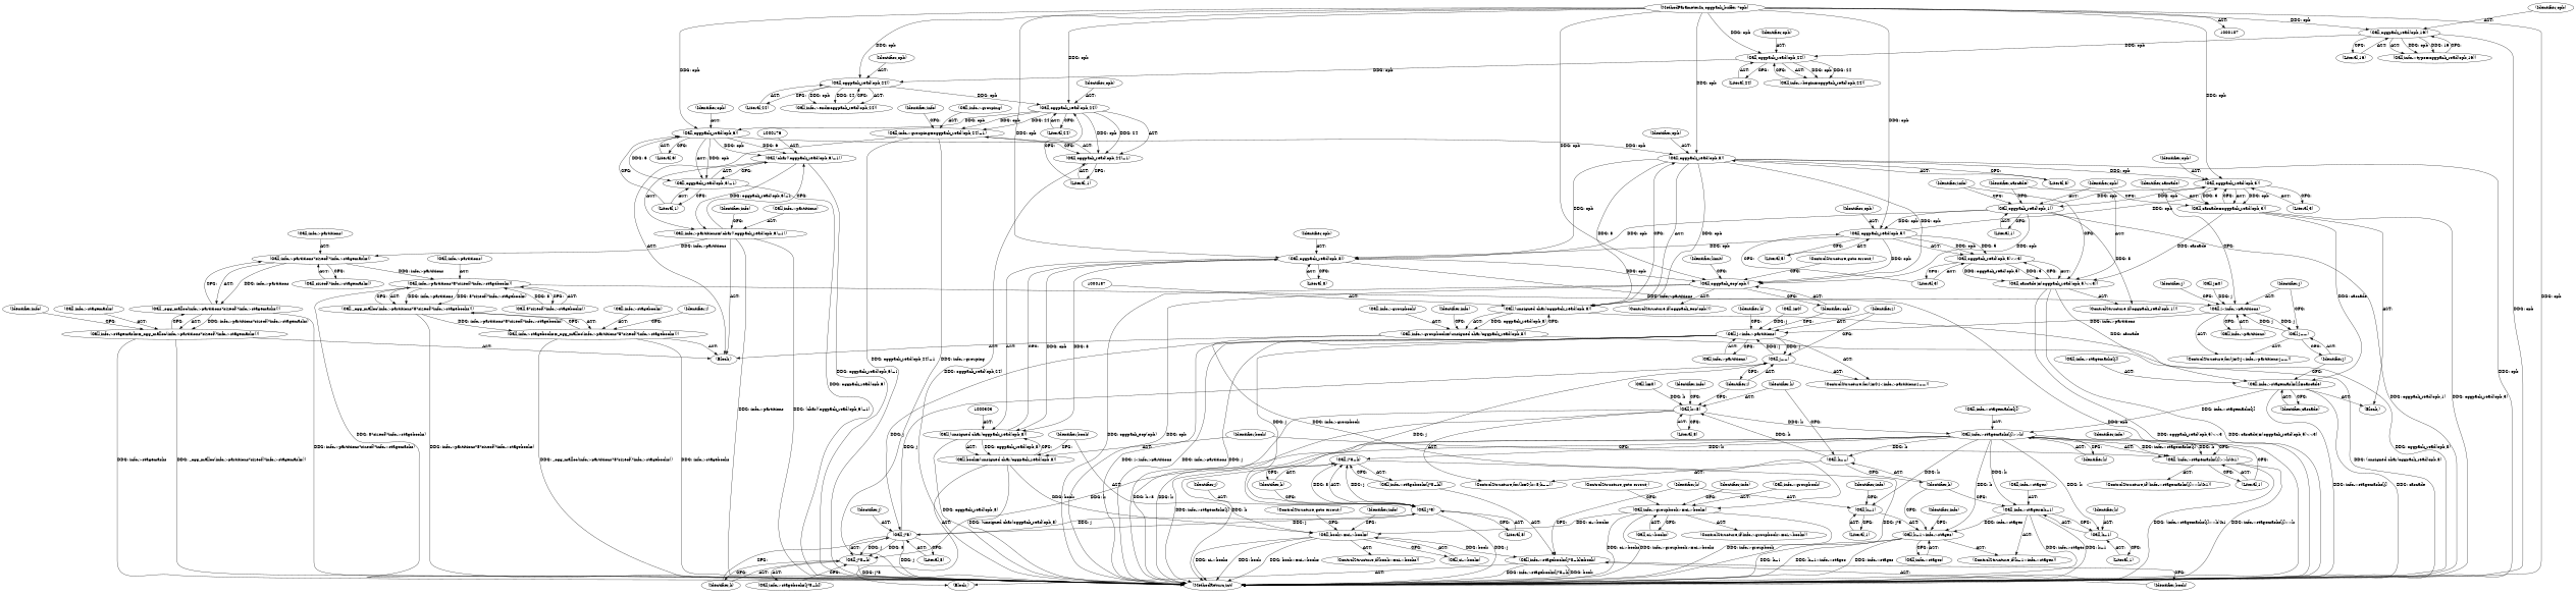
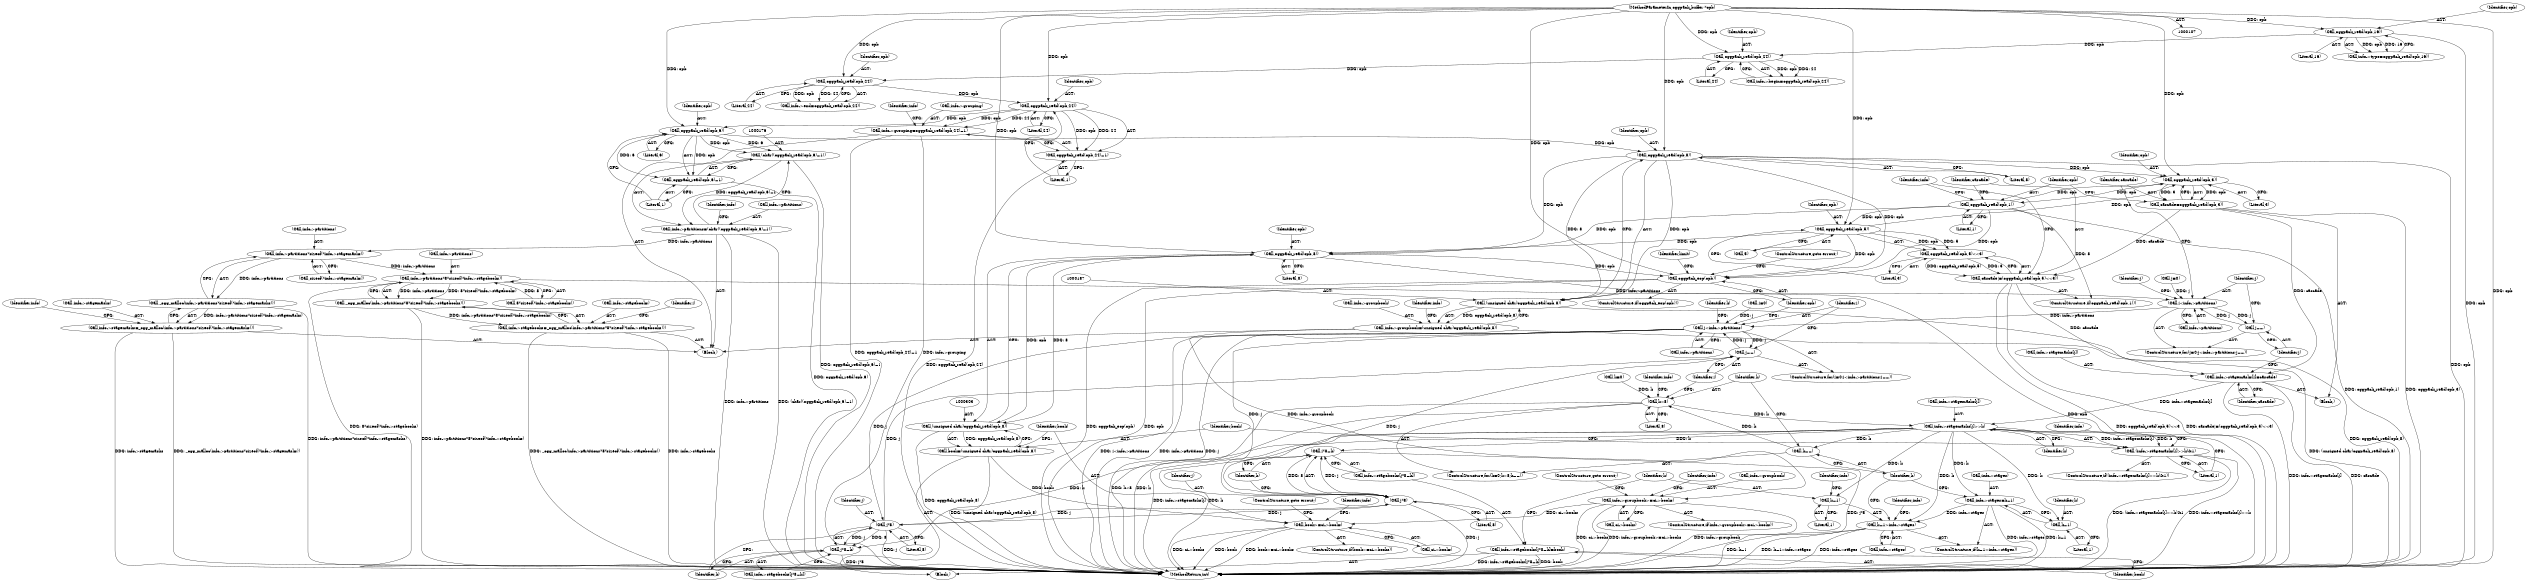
  digraph {
    n1 [label="(Call,oggpack_read(opb,24))"]
    n2 [label="(Call,info->grouping=oggpack_read(opb,24)+1)"]
    n3 [label="(Call,oggpack_read(opb,24)+1)"]
    n4 [label="(Call,oggpack_read(opb,6))"]
    n5 [label="(Literal,24)"]
    n6 [label="(MethodReturn,int)"]
    n7 [label="(Block,)"]
    n8 [label="(Literal,1)"]
    n9 [label="(Call,oggpack_read(opb,8))"]
    n10 [label="(Call,(char)(oggpack_read(opb,6)+1))"]
    n11 [label="(Call,oggpack_read(opb,6)+1)"]
    n12 [label="(Literal,6)"]
    n13 [label="(Call,oggpack_read(opb,24))"]
    n14 [label="(Literal,24)"]
    n15 [label="(Call,info->end=oggpack_read(opb,24))"]
    n16 [label="(Call,oggpack_read(opb,24))"]
    n17 [label="(Literal,24)"]
    n18 [label="(Call,info->begin=oggpack_read(opb,24))"]
    n19 [label="(Call,oggpack_read(opb,16))"]
    n20 [label="(Call,info->type=oggpack_read(opb,16))"]
    n21 [label="(Literal,16)"]
    n22 [label="(MethodParameterIn,oggpack_buffer *opb)"]
    n23 [label="(Call,oggpack_read(opb,3))"]
    n24 [label="(Call,oggpack_read(opb,5))"]
    n25 [label="(Call,oggpack_read(opb,8))"]
    n26 [label="(Call,oggpack_eop(opb))"]
    1000107
    n28 [label="(Call,(unsigned char)oggpack_read(opb,8))"]
    n29 [label="(Literal,8)"]
    n30 [label="(Call,oggpack_read(opb,1))"]
    n31 [label="(Call,cascade=oggpack_read(opb,3))"]
    n32 [label="(Literal,3)"]
    n33 [label="(ControlStructure,if(oggpack_read(opb,1)))"]
    n34 [label="(Literal,1)"]
    n35 [label="(Call,oggpack_read(opb,5)<<3)"]
-   n36 [label="(Literal,5)"]
+   n36 [label="(Call,5)"]
    n37 [label="(Call,(unsigned char)oggpack_read(opb,8))"]
    n38 [label="(Literal,8)"]
    n39 [label="(Identifier,opb)"]
    n40 [label="(ControlStructure,if(oggpack_eop(opb)))"]
    n41 [label="(Call,info->partitions=(char)(oggpack_read(opb,6)+1))"]
    n42 [label="(Literal,1)"]
    n43 [label="(Call,info->partitions*sizeof(*info->stagemasks))"]
    n44 [label="(Call,_ogg_malloc(info->partitions*sizeof(*info->stagemasks)))"]
    n45 [label="(Call,info->partitions*8*sizeof(*info->stagebooks))"]
    n46 [label="(Call,sizeof(*info->stagemasks))"]
    n47 [label="(Call,info->stagemasks=_ogg_malloc(info->partitions*sizeof(*info->stagemasks)))"]
    n48 [label="(Call,_ogg_malloc(info->partitions*8*sizeof(*info->stagebooks)))"]
    n49 [label="(Call,j<info->partitions)"]
    n50 [label="(Call,8*sizeof(*info->stagebooks))"]
    n51 [label="(Call,info->stagebooks=_ogg_malloc(info->partitions*8*sizeof(*info->stagebooks)))"]
    n52 [label="(Call,j++)"]
    n53 [label="(Call,j<info->partitions)"]
    n54 [label="(ControlStructure,for(j=0;j<info->partitions;j++))"]
    n55 [label="(Call,info->partitions)"]
    n56 [label="(Identifier,j)"]
    n57 [label="(Call,j++)"]
    n58 [label="(Call,j*8)"]
    n59 [label="(Call,j*8)"]
    n60 [label="(ControlStructure,for(j=0;j<info->partitions;j++))"]
    n61 [label="(Call,info->partitions)"]
    n62 [label="(Call,info->stagemasks[j]=cascade)"]
    n63 [label="(Identifier,j)"]
    n64 [label="(Call,j*8+k)"]
    n65 [label="(Literal,8)"]
    n66 [label="(Call,j*8+k)"]
    n67 [label="(Literal,8)"]
    n68 [label="(Call,k<8)"]
    n69 [label="(Call,info->stagebooks[j*8+k])"]
    n70 [label="(Identifier,k)"]
    n71 [label="(Call,info->stagebooks[j*8+k]=book)"]
    n72 [label="(Call,info->stagebooks[j*8+k])"]
    n73 [label="(Identifier,k)"]
    n74 [label="(Call,info->groupbook=(unsigned char)oggpack_read(opb,8))"]
    n75 [label="(Call,info->groupbook>=ci->books)"]
    n76 [label="(Call,book>=ci->books)"]
    n77 [label="(Call,ci->books)"]
    n78 [label="(ControlStructure,if(info->groupbook>=ci->books))"]
    n79 [label="(Call,ci->books)"]
    n80 [label="(ControlStructure,if(book>=ci->books))"]
    n81 [label="(Identifier,book)"]
    n82 [label="(Block,)"]
    n83 [label="(Call,cascade|=(oggpack_read(opb,5)<<3))"]
    n84 [label="(Block,)"]
    n85 [label="(Call,info->stagemasks[j]>>k)"]
    n86 [label="(Identifier,cascade)"]
    n87 [label="(Literal,3)"]
    n88 [label="(Call,k++)"]
    n89 [label="(Call,(info->stagemasks[j]>>k)&1)"]
    n90 [label="(Call,k+1>info->stages)"]
    n91 [label="(Call,k+1)"]
    n92 [label="(Call,info->stages=k+1)"]
    n93 [label="(Call,k+1)"]
    n94 [label="(Identifier,k)"]
    n95 [label="(ControlStructure,for(k=0;k<8;k++))"]
    n96 [label="(Identifier,k)"]
    n97 [label="(ControlStructure,if((info->stagemasks[j]>>k)&1))"]
    n98 [label="(Literal,1)"]
    n99 [label="(ControlStructure,if(k+1>info->stages))"]
    n100 [label="(Call,info->stages)"]
    n101 [label="(Literal,1)"]
    n102 [label="(Literal,1)"]
    n103 [label="(Literal,8)"]
    n104 [label="(Call,book=(unsigned char)oggpack_read(opb,8))"]
    n105 [label="(Identifier,opb)"]
    n106 [label="(Call,info->stagebooks)"]
    n107 [label="(Identifier,j)"]
    n108 [label="(Identifier,opb)"]
    n109 [label="(Identifier,j)"]
    n110 [label="(Identifier,limit)"]
    n111 [label="(Identifier,info)"]
    n112 [label="(Call,info->partitions)"]
    n113 [label="(Identifier,j)"]
    n114 [label="(Identifier,opb)"]
    n115 [label="(Identifier,j)"]
    n116 [label="(Identifier,info)"]
    n117 [label="(Call,info->groupbook)"]
    n118 [label="(Identifier,info)"]
    n119 [label="(Identifier,info)"]
    n120 [label="(ControlStructure,goto errout;)"]
    n121 [label="(Identifier,info)"]
    n122 [label="(Identifier,info)"]
    n123 [label="(Call,info->groupbook)"]
    n124 [label="(Identifier,j)"]
    n125 [label="(Identifier,j)"]
    n126 [label="(Identifier,info)"]
    n127 [label="(Identifier,info)"]
    n128 [label="(Identifier,k)"]
    n129 [label="(Identifier,k)"]
    n130 [label="(Call,j=0)"]
    n131 [label="(Identifier,book)"]
    n132 [label="(Identifier,info)"]
    n133 [label="(Call,info->partitions)"]
    n134 [label="(Identifier,info)"]
    n135 [label="(Identifier,opb)"]
    n136 [label="(Call,info->partitions)"]
    n137 [label="(Identifier,opb)"]
    n138 [label="(Identifier,k)"]
    n139 [label="(Identifier,book)"]
    n140 [label="(Call,j=0)"]
    n141 [label="(Call,info->stagemasks[j])"]
    n142 [label="(Call,k=0)"]
    n143 [label="(Identifier,opb)"]
    n144 [label="(Identifier,opb)"]
    n145 [label="(Identifier,opb)"]
    n146 [label="(Identifier,cascade)"]
    n147 [label="(Identifier,opb)"]
    n148 [label="(Call,info->stages)"]
    n149 [label="(Call,info->grouping)"]
    n150 [label="(Identifier,cascade)"]
    n151 [label="(Identifier,k)"]
    n152 [label="(ControlStructure,goto errout;)"]
    n153 [label="(Identifier,opb)"]
    n154 [label="(Call,info->stagemasks)"]
    n155 [label="(Call,info->stagemasks[j])"]
    n156 [label="(Identifier,info)"]
    n157 [label="(ControlStructure,goto errout;)"]
    1000176
    1000187
    1000303
    n1 -> n2 [label="DDG: opb"]
    n1 -> n2 [label="DDG: 24"]
    n1 -> n3 [label="AST: "]
    n1 -> n3 [label="DDG: opb"]
    n1 -> n3 [label="DDG: 24"]
    n1 -> n4 [label="DDG: opb"]
    n1 -> n5 [label="CFG: "]
    n2 -> n3 [label="CFG: "]
    n2 -> n6 [label="DDG: oggpack_read(opb,24)+1"]
    n2 -> n6 [label="DDG: info->grouping"]
    n2 -> n7 [label="AST: "]
    n3 -> n2 [label="AST: "]
    n3 -> n6 [label="DDG: oggpack_read(opb,24)"]
    n3 -> n8 [label="CFG: "]
    n4 -> n9 [label="DDG: opb"]
    n4 -> n10 [label="DDG: opb"]
    n4 -> n10 [label="DDG: 6"]
    n4 -> n11 [label="AST: "]
    n4 -> n11 [label="DDG: opb"]
    n4 -> n11 [label="DDG: 6"]
    n4 -> n12 [label="CFG: "]
    n5 -> n1 [label="AST: "]
    n8 -> n1 [label="CFG: "]
    n8 -> n3 [label="AST: "]
    n9 -> n6 [label="DDG: opb"]
    n9 -> n23 [label="DDG: opb"]
    n9 -> n25 [label="DDG: opb"]
    n9 -> n26 [label="DDG: opb"]
    n9 -> n28 [label="AST: "]
    n9 -> n28 [label="DDG: opb"]
    n9 -> n28 [label="DDG: 8"]
    n9 -> n29 [label="CFG: "]
    n10 -> n6 [label="DDG: oggpack_read(opb,6)+1"]
    n10 -> n11 [label="CFG: "]
    n10 -> n41 [label="AST: "]
    n10 -> n41 [label="DDG: oggpack_read(opb,6)+1"]
    n11 -> n6 [label="DDG: oggpack_read(opb,6)"]
    n11 -> n10 [label="AST: "]
    n11 -> n42 [label="CFG: "]
    n12 -> n4 [label="AST: "]
    n13 -> n1 [label="DDG: opb"]
    n13 -> n14 [label="CFG: "]
    n13 -> n15 [label="AST: "]
    n13 -> n15 [label="DDG: opb"]
    n13 -> n15 [label="DDG: 24"]
    n14 -> n13 [label="AST: "]
    n15 -> n13 [label="CFG: "]
    n16 -> n13 [label="DDG: opb"]
    n16 -> n17 [label="CFG: "]
    n16 -> n18 [label="AST: "]
    n16 -> n18 [label="DDG: opb"]
    n16 -> n18 [label="DDG: 24"]
    n17 -> n16 [label="AST: "]
    n18 -> n16 [label="CFG: "]
    n19 -> n6 [label="DDG: opb"]
    n19 -> n16 [label="DDG: opb"]
    n19 -> n20 [label="AST: "]
    n19 -> n20 [label="DDG: opb"]
    n19 -> n20 [label="DDG: 16"]
-   n19 -> n21 [label="CFG: "]
    n20 -> n19 [label="CFG: "]
    n21 -> n19 [label="AST: "]
    n22 -> n1 [label="DDG: opb"]
    n22 -> n4 [label="DDG: opb"]
    n22 -> n6 [label="DDG: opb"]
    n22 -> n9 [label="DDG: opb"]
    n22 -> n13 [label="DDG: opb"]
    n22 -> n16 [label="DDG: opb"]
    n22 -> n19 [label="DDG: opb"]
    n22 -> n23 [label="DDG: opb"]
    n22 -> n24 [label="DDG: opb"]
    n22 -> n25 [label="DDG: opb"]
    n22 -> n26 [label="DDG: opb"]
    n22 -> 1000107 [label="AST: "]
    n23 -> n30 [label="DDG: opb"]
    n23 -> n31 [label="AST: "]
    n23 -> n31 [label="DDG: opb"]
    n23 -> n31 [label="DDG: 3"]
    n23 -> n32 [label="CFG: "]
    n24 -> n23 [label="DDG: opb"]
    n24 -> n25 [label="DDG: opb"]
    n24 -> n26 [label="DDG: opb"]
    n24 -> n35 [label="AST: "]
    n24 -> n35 [label="DDG: opb"]
    n24 -> n35 [label="DDG: 5"]
    n24 -> n36 [label="CFG: "]
    n25 -> n6 [label="DDG: opb"]
    n25 -> n26 [label="DDG: opb"]
    n25 -> n37 [label="AST: "]
    n25 -> n37 [label="DDG: opb"]
    n25 -> n37 [label="DDG: 8"]
    n25 -> n38 [label="CFG: "]
    n26 -> n6 [label="DDG: oggpack_eop(opb)"]
    n26 -> n6 [label="DDG: opb"]
    n26 -> n39 [label="CFG: "]
    n26 -> n40 [label="AST: "]
    n28 -> n6 [label="DDG: oggpack_read(opb,8)"]
    n28 -> n9 [label="CFG: "]
    n28 -> n74 [label="AST: "]
    n28 -> n74 [label="DDG: oggpack_read(opb,8)"]
    n29 -> n9 [label="AST: "]
    n30 -> n6 [label="DDG: oggpack_read(opb,1)"]
    n30 -> n23 [label="DDG: opb"]
    n30 -> n24 [label="DDG: opb"]
    n30 -> n25 [label="DDG: opb"]
    n30 -> n26 [label="DDG: opb"]
    n30 -> n33 [label="DDG: 8"]
    n30 -> n34 [label="CFG: "]
    n31 -> n6 [label="DDG: oggpack_read(opb,3)"]
    n31 -> n23 [label="CFG: "]
    n31 -> n62 [label="DDG: cascade"]
    n31 -> n83 [label="DDG: cascade"]
    n31 -> n84 [label="AST: "]
    n32 -> n23 [label="AST: "]
    n34 -> n30 [label="AST: "]
    n35 -> n83 [label="AST: "]
    n35 -> n83 [label="DDG: oggpack_read(opb,5)"]
    n35 -> n83 [label="DDG: 3"]
    n35 -> n87 [label="CFG: "]
    n36 -> n24 [label="AST: "]
    n37 -> n6 [label="DDG: oggpack_read(opb,8)"]
    n37 -> n25 [label="CFG: "]
    n37 -> n104 [label="AST: "]
    n37 -> n104 [label="DDG: oggpack_read(opb,8)"]
    n38 -> n25 [label="AST: "]
    n39 -> n26 [label="AST: "]
    n39 -> n53 [label="CFG: "]
    n41 -> n6 [label="DDG: info->partitions"]
    n41 -> n6 [label="DDG: (char)(oggpack_read(opb,6)+1)"]
    n41 -> n7 [label="AST: "]
    n41 -> n10 [label="CFG: "]
    n41 -> n43 [label="DDG: info->partitions"]
    n42 -> n4 [label="CFG: "]
    n42 -> n11 [label="AST: "]
    n43 -> n44 [label="AST: "]
    n43 -> n44 [label="DDG: info->partitions"]
    n43 -> n45 [label="DDG: info->partitions"]
    n43 -> n46 [label="CFG: "]
    n44 -> n6 [label="DDG: info->partitions*sizeof(*info->stagemasks)"]
    n44 -> n43 [label="CFG: "]
    n44 -> n47 [label="AST: "]
    n44 -> n47 [label="DDG: info->partitions*sizeof(*info->stagemasks)"]
    n45 -> n6 [label="DDG: 8*sizeof(*info->stagebooks)"]
    n45 -> n48 [label="AST: "]
    n45 -> n48 [label="DDG: info->partitions"]
    n45 -> n48 [label="DDG: 8*sizeof(*info->stagebooks)"]
    n45 -> n49 [label="DDG: info->partitions"]
    n45 -> n50 [label="CFG: "]
    n46 -> n43 [label="AST: "]
    n47 -> n6 [label="DDG: info->stagemasks"]
    n47 -> n6 [label="DDG: _ogg_malloc(info->partitions*sizeof(*info->stagemasks))"]
    n47 -> n7 [label="AST: "]
    n47 -> n44 [label="CFG: "]
    n48 -> n6 [label="DDG: info->partitions*8*sizeof(*info->stagebooks)"]
    n48 -> n45 [label="CFG: "]
    n48 -> n51 [label="AST: "]
    n48 -> n51 [label="DDG: info->partitions*8*sizeof(*info->stagebooks)"]
    n49 -> n52 [label="DDG: j"]
    n49 -> n53 [label="DDG: info->partitions"]
    n49 -> n54 [label="AST: "]
    n49 -> n55 [label="CFG: "]
    n50 -> n45 [label="AST: "]
    n50 -> n45 [label="DDG: 8"]
    n51 -> n6 [label="DDG: _ogg_malloc(info->partitions*8*sizeof(*info->stagebooks))"]
    n51 -> n6 [label="DDG: info->stagebooks"]
    n51 -> n7 [label="AST: "]
    n51 -> n48 [label="CFG: "]
    n52 -> n49 [label="DDG: j"]
    n52 -> n54 [label="AST: "]
    n52 -> n56 [label="CFG: "]
    n53 -> n6 [label="DDG: j<info->partitions"]
    n53 -> n6 [label="DDG: info->partitions"]
    n53 -> n6 [label="DDG: j"]
    n53 -> n57 [label="DDG: j"]
    n53 -> n58 [label="DDG: j"]
    n53 -> n59 [label="DDG: j"]
    n53 -> n60 [label="AST: "]
    n53 -> n61 [label="CFG: "]
    n55 -> n49 [label="AST: "]
    n56 -> n52 [label="AST: "]
    n56 -> n62 [label="CFG: "]
    n57 -> n53 [label="DDG: j"]
    n57 -> n60 [label="AST: "]
    n57 -> n63 [label="CFG: "]
    n58 -> n6 [label="DDG: j"]
    n58 -> n57 [label="DDG: j"]
    n58 -> n59 [label="DDG: j"]
    n58 -> n64 [label="AST: "]
    n58 -> n64 [label="DDG: j"]
    n58 -> n64 [label="DDG: 8"]
    n58 -> n65 [label="CFG: "]
    n59 -> n6 [label="DDG: j"]
    n59 -> n57 [label="DDG: j"]
    n59 -> n58 [label="DDG: j"]
    n59 -> n66 [label="AST: "]
    n59 -> n66 [label="DDG: j"]
    n59 -> n66 [label="DDG: 8"]
    n59 -> n67 [label="CFG: "]
    n61 -> n53 [label="AST: "]
    n62 -> n6 [label="DDG: info->stagemasks[j]"]
    n62 -> n6 [label="DDG: cascade"]
    n62 -> n84 [label="AST: "]
    n62 -> n85 [label="DDG: info->stagemasks[j]"]
    n62 -> n86 [label="CFG: "]
    n63 -> n57 [label="AST: "]
    n63 -> n68 [label="CFG: "]
    n64 -> n6 [label="DDG: j*8"]
    n64 -> n69 [label="AST: "]
    n64 -> n70 [label="CFG: "]
    n65 -> n58 [label="AST: "]
    n66 -> n6 [label="DDG: j*8"]
    n66 -> n72 [label="AST: "]
    n66 -> n73 [label="CFG: "]
    n67 -> n59 [label="AST: "]
    n68 -> n6 [label="DDG: k<8"]
    n68 -> n6 [label="DDG: k"]
    n68 -> n85 [label="DDG: k"]
    n68 -> n95 [label="AST: "]
    n68 -> n103 [label="CFG: "]
    n69 -> n64 [label="CFG: "]
    n69 -> n71 [label="AST: "]
    n70 -> n58 [label="CFG: "]
    n70 -> n64 [label="AST: "]
    n71 -> n6 [label="DDG: info->stagebooks[j*8+k]"]
    n71 -> n6 [label="DDG: book"]
    n71 -> n81 [label="CFG: "]
    n71 -> n82 [label="AST: "]
    n72 -> n66 [label="CFG: "]
    n73 -> n59 [label="CFG: "]
    n73 -> n66 [label="AST: "]
    n74 -> n6 [label="DDG: (unsigned char)oggpack_read(opb,8)"]
    n74 -> n7 [label="AST: "]
    n74 -> n28 [label="CFG: "]
    n74 -> n75 [label="DDG: info->groupbook"]
    n75 -> n6 [label="DDG: info->groupbook"]
    n75 -> n6 [label="DDG: ci->books"]
    n75 -> n6 [label="DDG: info->groupbook>=ci->books"]
    n75 -> n76 [label="DDG: ci->books"]
    n75 -> n77 [label="CFG: "]
    n75 -> n78 [label="AST: "]
    n76 -> n6 [label="DDG: ci->books"]
    n76 -> n6 [label="DDG: book"]
    n76 -> n6 [label="DDG: book>=ci->books"]
-   n76 -> n71 [label="DDG: book"]
    n76 -> n79 [label="CFG: "]
    n76 -> n80 [label="AST: "]
    n77 -> n75 [label="AST: "]
    n79 -> n76 [label="AST: "]
    n81 -> n71 [label="AST: "]
    n83 -> n6 [label="DDG: oggpack_read(opb,5)<<3"]
    n83 -> n6 [label="DDG: cascade|=(oggpack_read(opb,5)<<3)"]
    n83 -> n33 [label="AST: "]
    n83 -> n35 [label="CFG: "]
    n83 -> n62 [label="DDG: cascade"]
    n85 -> n6 [label="DDG: info->stagemasks[j]"]
    n85 -> n6 [label="DDG: k"]
    n85 -> n64 [label="DDG: k"]
    n85 -> n66 [label="DDG: k"]
    n85 -> n88 [label="DDG: k"]
    n85 -> n89 [label="AST: "]
    n85 -> n89 [label="DDG: info->stagemasks[j]"]
    n85 -> n89 [label="DDG: k"]
    n85 -> n90 [label="DDG: k"]
    n85 -> n91 [label="DDG: k"]
    n85 -> n92 [label="DDG: k"]
    n85 -> n93 [label="DDG: k"]
    n85 -> n94 [label="CFG: "]
    n86 -> n62 [label="AST: "]
    n87 -> n24 [label="CFG: "]
    n87 -> n35 [label="AST: "]
    n88 -> n68 [label="DDG: k"]
    n88 -> n95 [label="AST: "]
    n88 -> n96 [label="CFG: "]
    n89 -> n6 [label="DDG: info->stagemasks[j]>>k"]
    n89 -> n6 [label="DDG: (info->stagemasks[j]>>k)&1"]
    n89 -> n97 [label="AST: "]
    n89 -> n98 [label="CFG: "]
    n90 -> n6 [label="DDG: k+1>info->stages"]
    n90 -> n6 [label="DDG: info->stages"]
    n90 -> n6 [label="DDG: k+1"]
    n90 -> n99 [label="AST: "]
    n90 -> n100 [label="CFG: "]
    n91 -> n90 [label="AST: "]
    n91 -> n101 [label="CFG: "]
    n92 -> n6 [label="DDG: info->stages"]
    n92 -> n6 [label="DDG: k+1"]
    n92 -> n90 [label="DDG: info->stages"]
    n92 -> n93 [label="CFG: "]
    n92 -> n99 [label="AST: "]
    n93 -> n92 [label="AST: "]
    n93 -> n102 [label="CFG: "]
    n94 -> n85 [label="AST: "]
    n96 -> n88 [label="AST: "]
    n96 -> n90 [label="CFG: "]
    n96 -> n92 [label="CFG: "]
    n98 -> n85 [label="CFG: "]
    n98 -> n89 [label="AST: "]
    n100 -> n90 [label="AST: "]
    n101 -> n91 [label="AST: "]
    n102 -> n93 [label="AST: "]
    n103 -> n68 [label="AST: "]
    n104 -> n6 [label="DDG: (unsigned char)oggpack_read(opb,8)"]
    n104 -> n37 [label="CFG: "]
    n104 -> n76 [label="DDG: book"]
    n104 -> n82 [label="AST: "]
    n105 -> n25 [label="AST: "]
    n106 -> n51 [label="AST: "]
    n107 -> n58 [label="AST: "]
    n108 -> n16 [label="AST: "]
    n109 -> n49 [label="AST: "]
    n109 -> n52 [label="CFG: "]
    n110 -> n26 [label="CFG: "]
    n111 -> n47 [label="CFG: "]
    n112 -> n41 [label="AST: "]
    n113 -> n49 [label="CFG: "]
    n114 -> n30 [label="AST: "]
    n114 -> n31 [label="CFG: "]
    n115 -> n51 [label="CFG: "]
    n116 -> n68 [label="CFG: "]
    n117 -> n75 [label="AST: "]
    n118 -> n41 [label="CFG: "]
    n119 -> n89 [label="CFG: "]
    n120 -> n75 [label="CFG: "]
    n121 -> n30 [label="CFG: "]
    n121 -> n83 [label="CFG: "]
    n122 -> n90 [label="CFG: "]
    n123 -> n74 [label="AST: "]
    n124 -> n59 [label="AST: "]
    n125 -> n53 [label="AST: "]
    n125 -> n57 [label="CFG: "]
    n126 -> n76 [label="CFG: "]
    n127 -> n2 [label="CFG: "]
    n128 -> n53 [label="CFG: "]
    n129 -> n93 [label="AST: "]
    n130 -> n49 [label="DDG: j"]
    n131 -> n76 [label="AST: "]
    n131 -> n104 [label="CFG: "]
    n132 -> n74 [label="CFG: "]
    n133 -> n43 [label="AST: "]
    n134 -> n75 [label="CFG: "]
    n135 -> n1 [label="AST: "]
    n136 -> n45 [label="AST: "]
    n137 -> n9 [label="AST: "]
    n138 -> n68 [label="AST: "]
    n138 -> n88 [label="CFG: "]
    n139 -> n89 [label="CFG: "]
    n139 -> n104 [label="AST: "]
    n140 -> n53 [label="DDG: j"]
    n141 -> n85 [label="AST: "]
    n142 -> n68 [label="DDG: k"]
    n143 -> n24 [label="AST: "]
    n144 -> n13 [label="AST: "]
    n145 -> n23 [label="AST: "]
    n146 -> n30 [label="CFG: "]
    n146 -> n83 [label="AST: "]
    n147 -> n19 [label="AST: "]
    n148 -> n92 [label="AST: "]
    n149 -> n2 [label="AST: "]
    n150 -> n31 [label="AST: "]
    n150 -> n49 [label="CFG: "]
    n151 -> n71 [label="CFG: "]
    n151 -> n91 [label="AST: "]
    n152 -> n76 [label="CFG: "]
    n153 -> n4 [label="AST: "]
    n154 -> n47 [label="AST: "]
    n155 -> n62 [label="AST: "]
    n156 -> n91 [label="CFG: "]
    n157 -> n26 [label="CFG: "]
    1000176 -> n10 [label="AST: "]
    1000187 -> n28 [label="AST: "]
    1000303 -> n37 [label="AST: "]
  }
